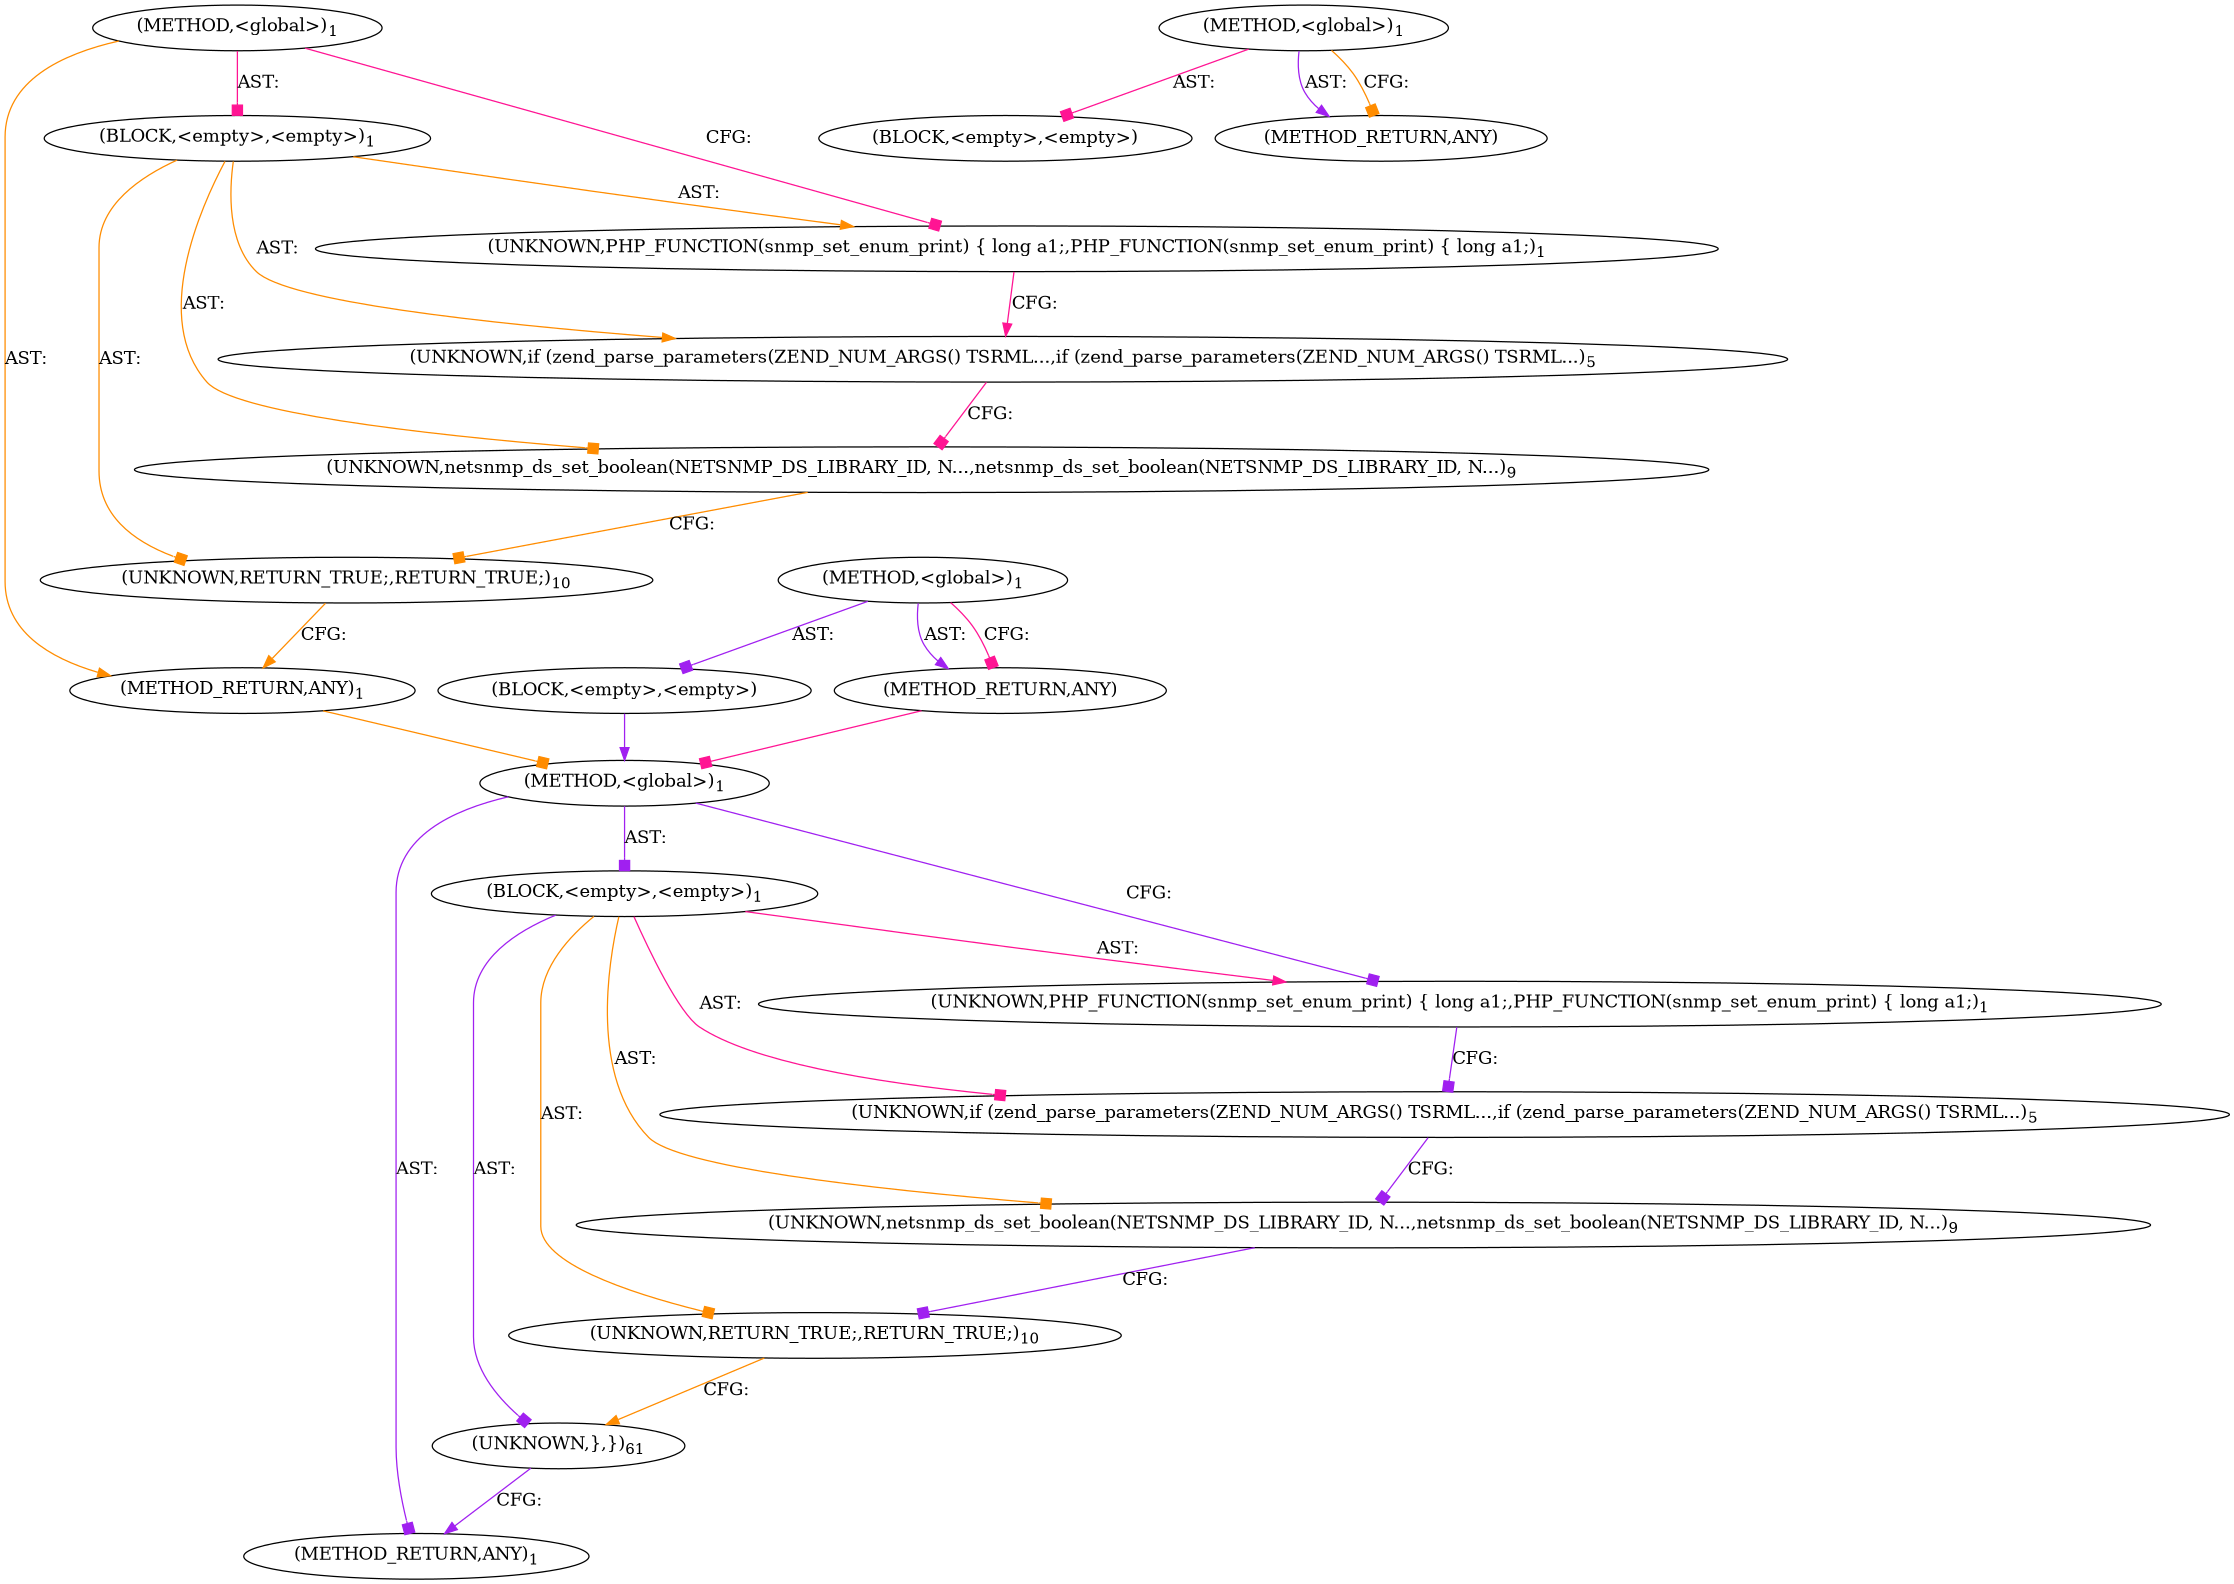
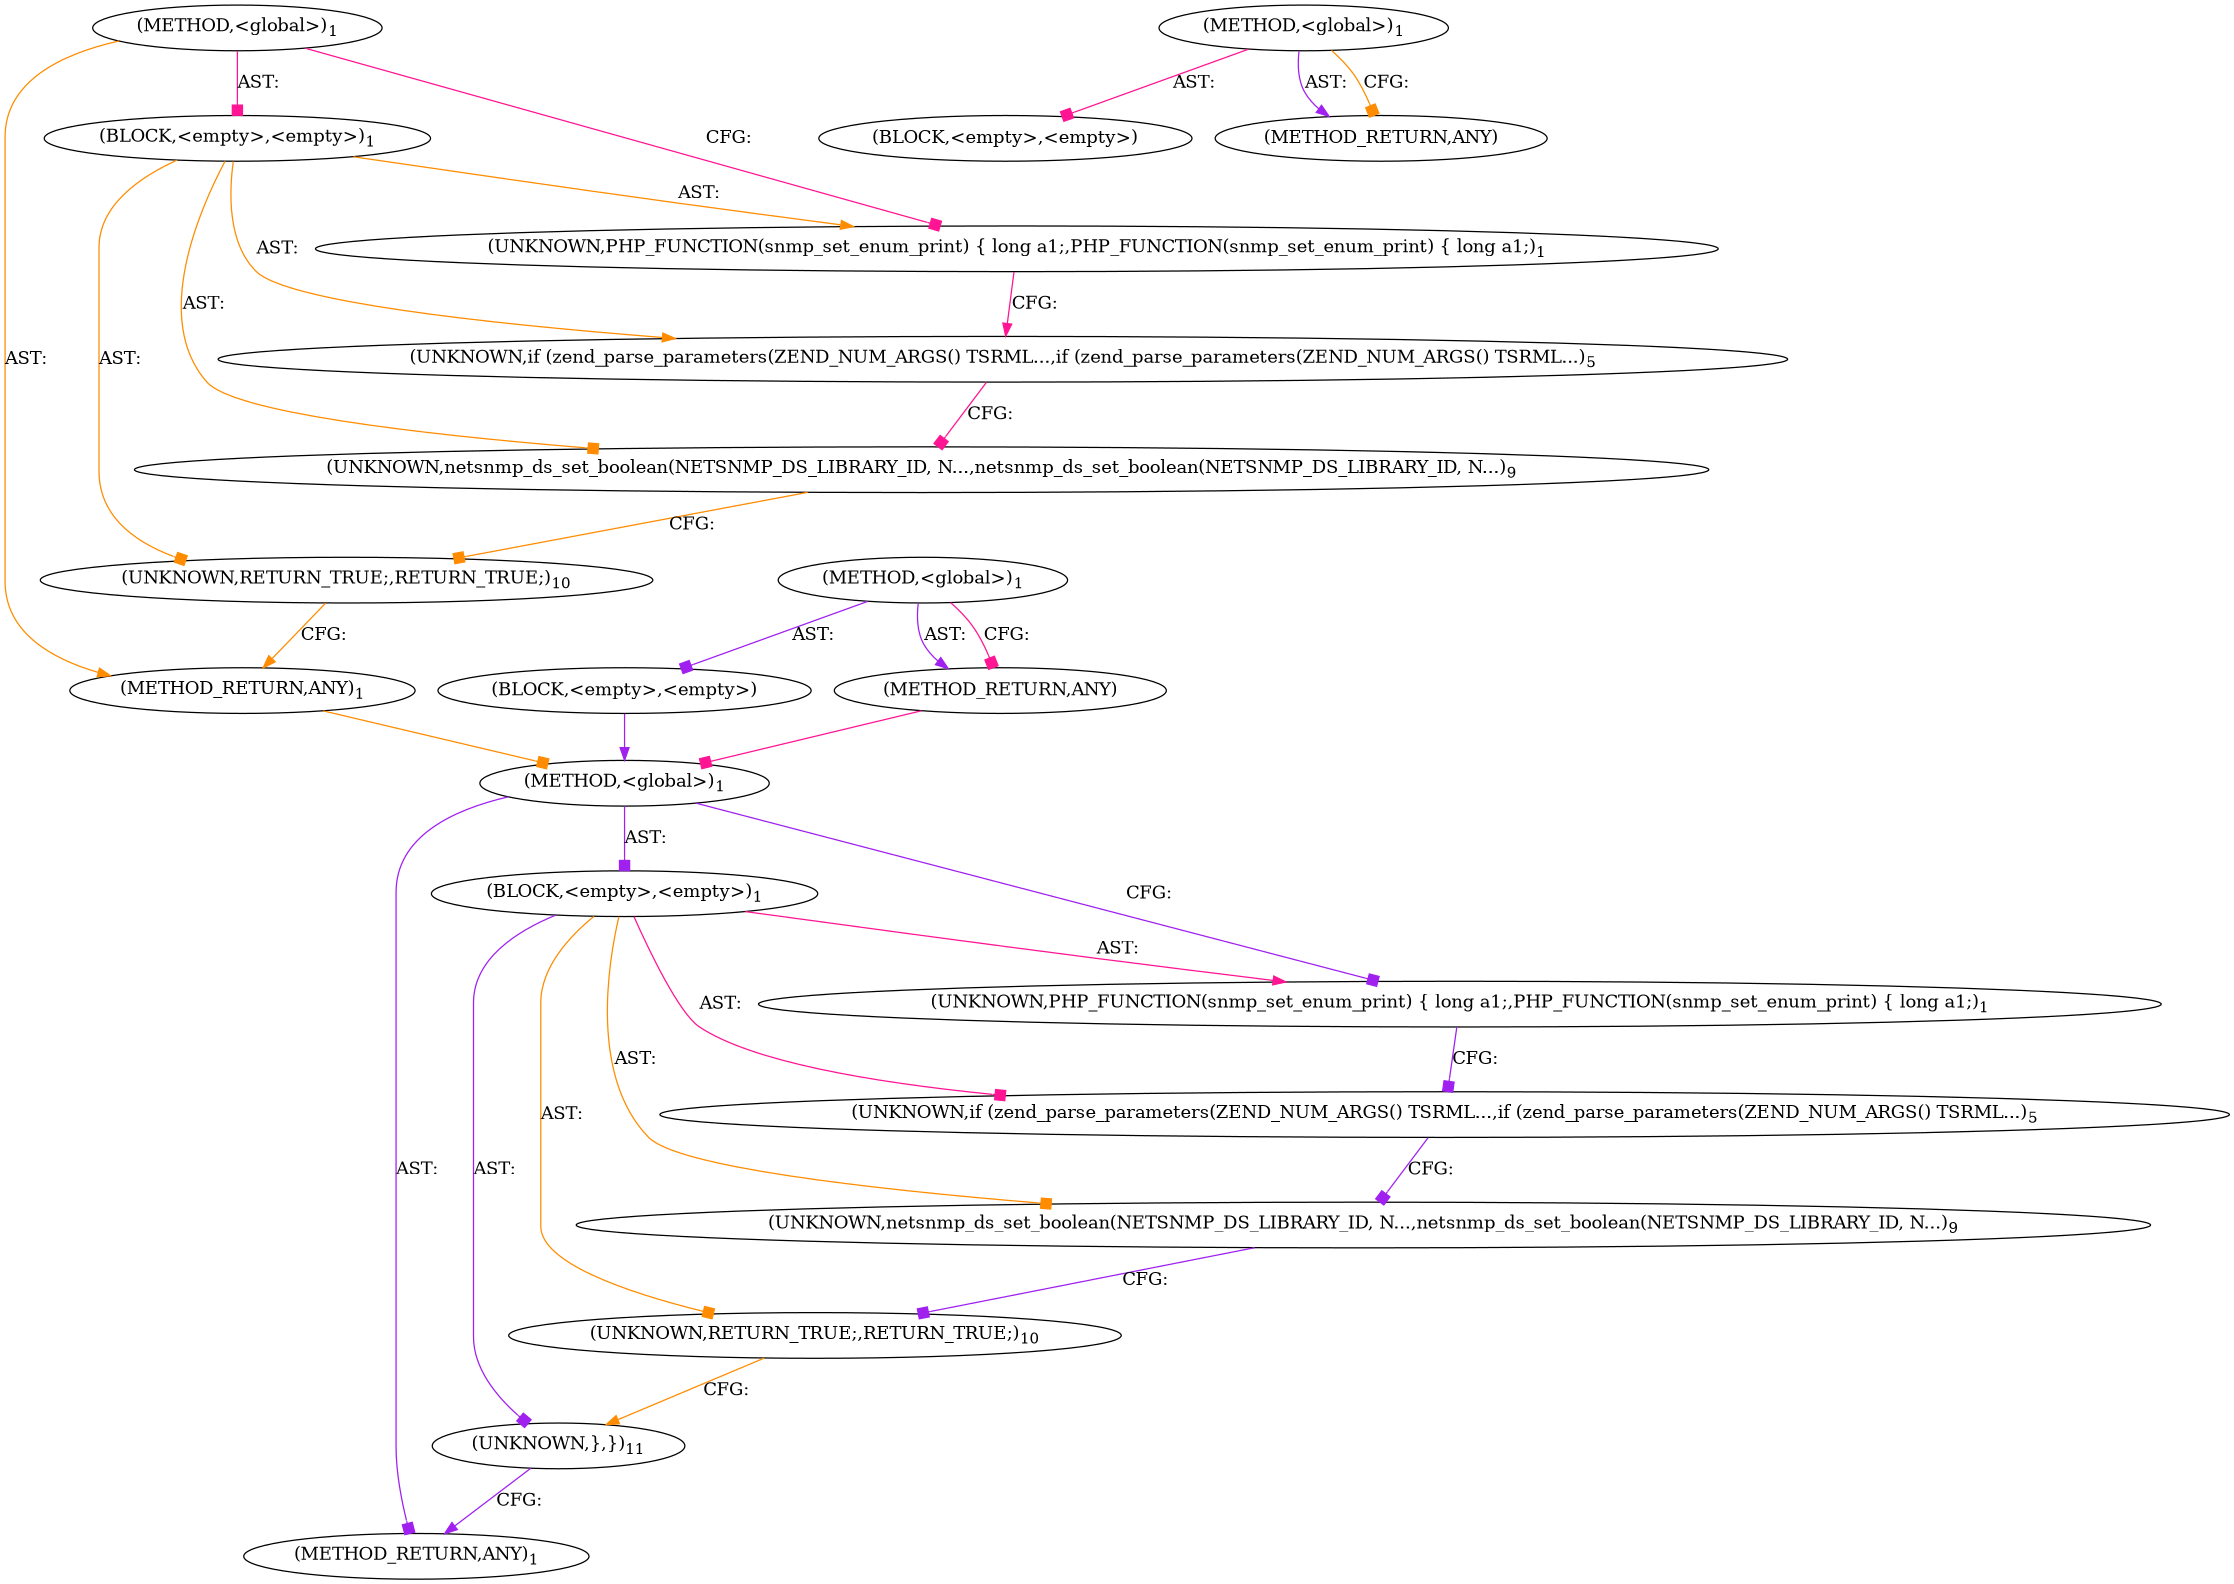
  digraph {
    edge [color=purple arrowhead=box]
    n1 [label=<(METHOD,&lt;global&gt;)<SUB>1</SUB>>]
    n2 [label=<(BLOCK,&lt;empty&gt;,&lt;empty&gt;)<SUB>1</SUB>>]
    n3 [label=<(UNKNOWN,PHP_FUNCTION(snmp_set_enum_print) { 	long a1;,PHP_FUNCTION(snmp_set_enum_print) { 	long a1;)<SUB>1</SUB>>]
    n4 [label=<(METHOD_RETURN,ANY)<SUB>1</SUB>>]
    n5 [label=<(UNKNOWN,if (zend_parse_parameters(ZEND_NUM_ARGS() TSRML...,if (zend_parse_parameters(ZEND_NUM_ARGS() TSRML...)<SUB>5</SUB>>]
    n6 [label=<(UNKNOWN,netsnmp_ds_set_boolean(NETSNMP_DS_LIBRARY_ID, N...,netsnmp_ds_set_boolean(NETSNMP_DS_LIBRARY_ID, N...)<SUB>9</SUB>>]
    n7 [label=<(UNKNOWN,RETURN_TRUE;,RETURN_TRUE;)<SUB>10</SUB>>]
-   n8 [label=<(UNKNOWN,},})<SUB>61</SUB>>]
+   n8 [label=<(UNKNOWN,},})<SUB>11</SUB>>]
    n9 [label=<(METHOD,&lt;global&gt;)<SUB>1</SUB>>]
    n10 [label=<(BLOCK,&lt;empty&gt;,&lt;empty&gt;)>]
    n11 [label=<(METHOD_RETURN,ANY)>]
    n12 [label=<(METHOD,&lt;global&gt;)<SUB>1</SUB>>]
    n13 [label=<(BLOCK,&lt;empty&gt;,&lt;empty&gt;)<SUB>1</SUB>>]
    n14 [label=<(UNKNOWN,PHP_FUNCTION(snmp_set_enum_print) { 	long a1;,PHP_FUNCTION(snmp_set_enum_print) { 	long a1;)<SUB>1</SUB>>]
    n15 [label=<(METHOD_RETURN,ANY)<SUB>1</SUB>>]
    n16 [label=<(UNKNOWN,if (zend_parse_parameters(ZEND_NUM_ARGS() TSRML...,if (zend_parse_parameters(ZEND_NUM_ARGS() TSRML...)<SUB>5</SUB>>]
    n17 [label=<(UNKNOWN,netsnmp_ds_set_boolean(NETSNMP_DS_LIBRARY_ID, N...,netsnmp_ds_set_boolean(NETSNMP_DS_LIBRARY_ID, N...)<SUB>9</SUB>>]
    n18 [label=<(UNKNOWN,RETURN_TRUE;,RETURN_TRUE;)<SUB>10</SUB>>]
    n19 [label=<(METHOD,&lt;global&gt;)<SUB>1</SUB>>]
    n20 [label=<(BLOCK,&lt;empty&gt;,&lt;empty&gt;)>]
    n21 [label=<(METHOD_RETURN,ANY)>]
    n1 -> n2 [label="AST: "]
    n1 -> n3 [label="CFG: "]
    n1 -> n4 [label="AST: "]
    n2 -> n3 [label="AST: " color=deeppink arrowhead=normal]
    n2 -> n5 [label="AST: " color=deeppink]
    n2 -> n6 [label="AST: " color=darkorange]
    n2 -> n7 [label="AST: " color=darkorange]
    n2 -> n8 [label="AST: "]
    n3 -> n5 [label="CFG: "]
    n5 -> n6 [label="CFG: "]
    n6 -> n7 [label="CFG: "]
    n7 -> n8 [label="CFG: " color=darkorange arrowhead=normal]
    n8 -> n4 [label="CFG: " arrowhead=normal]
    n9 -> n10 [label="AST: " color=deeppink]
    n9 -> n11 [label="AST: " arrowhead=normal]
    n9 -> n11 [label="CFG: " color=darkorange]
    n12 -> n13 [label="AST: " color=deeppink]
    n12 -> n14 [label="CFG: " color=deeppink]
    n12 -> n15 [label="AST: " color=darkorange arrowhead=normal]
    n13 -> n14 [label="AST: " color=darkorange arrowhead=normal]
    n13 -> n16 [label="AST: " color=darkorange arrowhead=normal]
    n13 -> n17 [label="AST: " color=darkorange]
    n13 -> n18 [label="AST: " color=darkorange]
    n14 -> n16 [label="CFG: " color=deeppink arrowhead=normal]
    n15 -> n1 [color=darkorange]
    n16 -> n17 [label="CFG: " color=deeppink]
    n17 -> n18 [label="CFG: " color=darkorange]
    n18 -> n15 [label="CFG: " color=darkorange arrowhead=normal]
    n19 -> n20 [label="AST: "]
    n19 -> n21 [label="AST: " arrowhead=normal]
    n19 -> n21 [label="CFG: " color=deeppink]
    n20 -> n1 [arrowhead=normal]
    n21 -> n1 [color=deeppink]
  }
